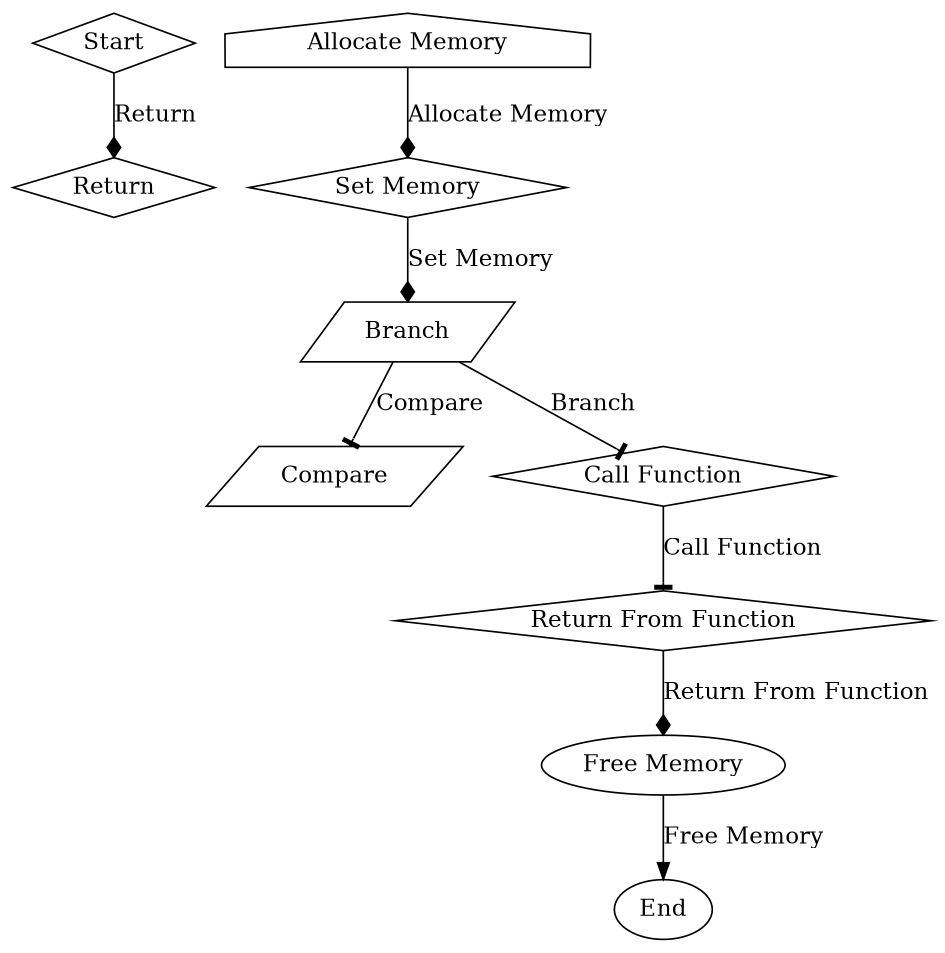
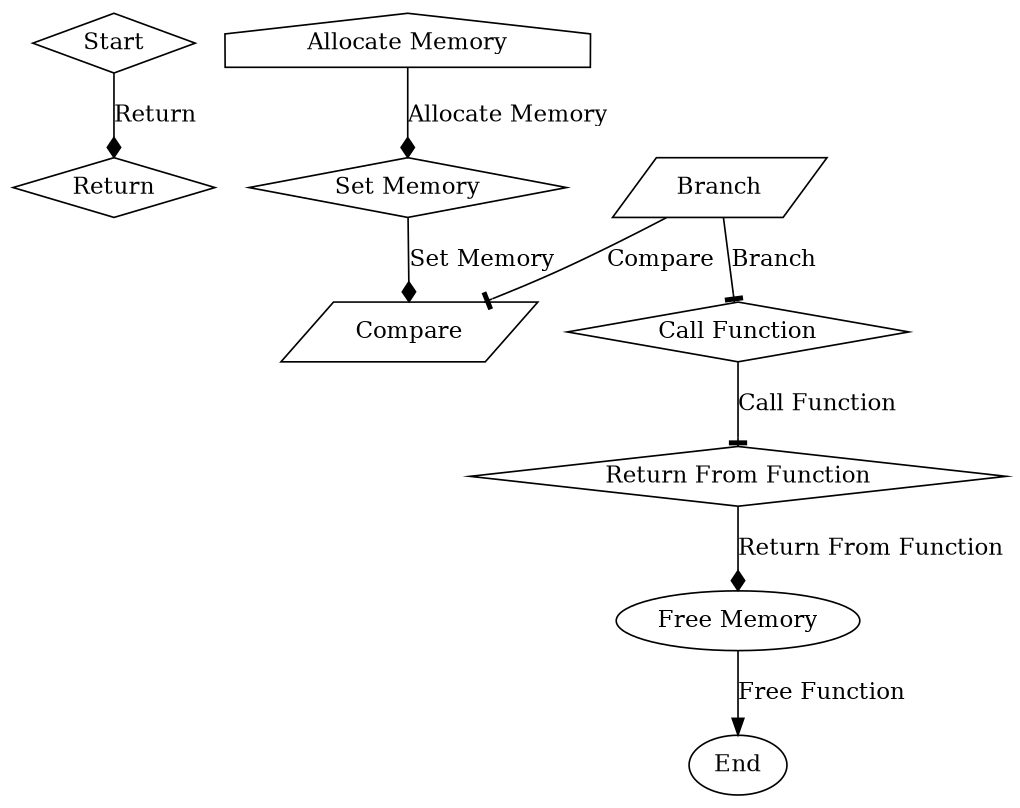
  digraph {
    node [shape=diamond]
    edge [arrowhead=diamond]
    n1 [label=Start]
    n2 [label=Return]
    n3 [label="Allocate Memory" shape=house]
    n4 [label="Set Memory"]
    n5 [label=Compare shape=parallelogram]
    n6 [label=Branch shape=parallelogram]
    n7 [label="Call Function"]
    n8 [label="Return From Function"]
    n9 [label="Free Memory" shape=ellipse]
    n10 [label=End shape=ellipse]
    n1 -> n2 [label=Return]
    n3 -> n4 [label="Allocate Memory"]
-   n4 -> n6 [label="Set Memory"]
+   n4 -> n5 [label="Set Memory"]
    n6 -> n5 [arrowhead=tee label=Compare]
    n6 -> n7 [arrowhead=tee label=Branch]
    n7 -> n8 [arrowhead=tee label="Call Function"]
    n8 -> n9 [label="Return From Function"]
-   n9 -> n10 [arrowhead=normal label="Free Memory"]
+   n9 -> n10 [arrowhead=normal label="Free Function"]
  }
